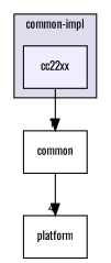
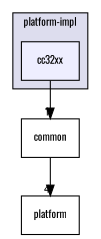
  digraph {
    compound=true
    fontname=Oswald
    node [fontname=Oswald fontsize=10 shape=box]
    edge [fontname=Oswald labeldistance=1.5 labelfontname=FreeSans labelfontsize=10]
-   n1 [fillcolor="#eeeeff" label=cc22xx pencolor=black style=filled]
+   n1 [fillcolor="#eeeeff" label=cc32xx pencolor=black style=filled]
    n2 [label=common]
    n3 [label=platform]
    subgraph cluster_1 {
      bgcolor="#ddddee"
      fontsize=10
-     label="common-impl"
+     label="platform-impl"
      pencolor=black
      n1
    }
    n1 -> n2 [headlabel=1]
    n2 -> n3 [headlabel=4]
  }
